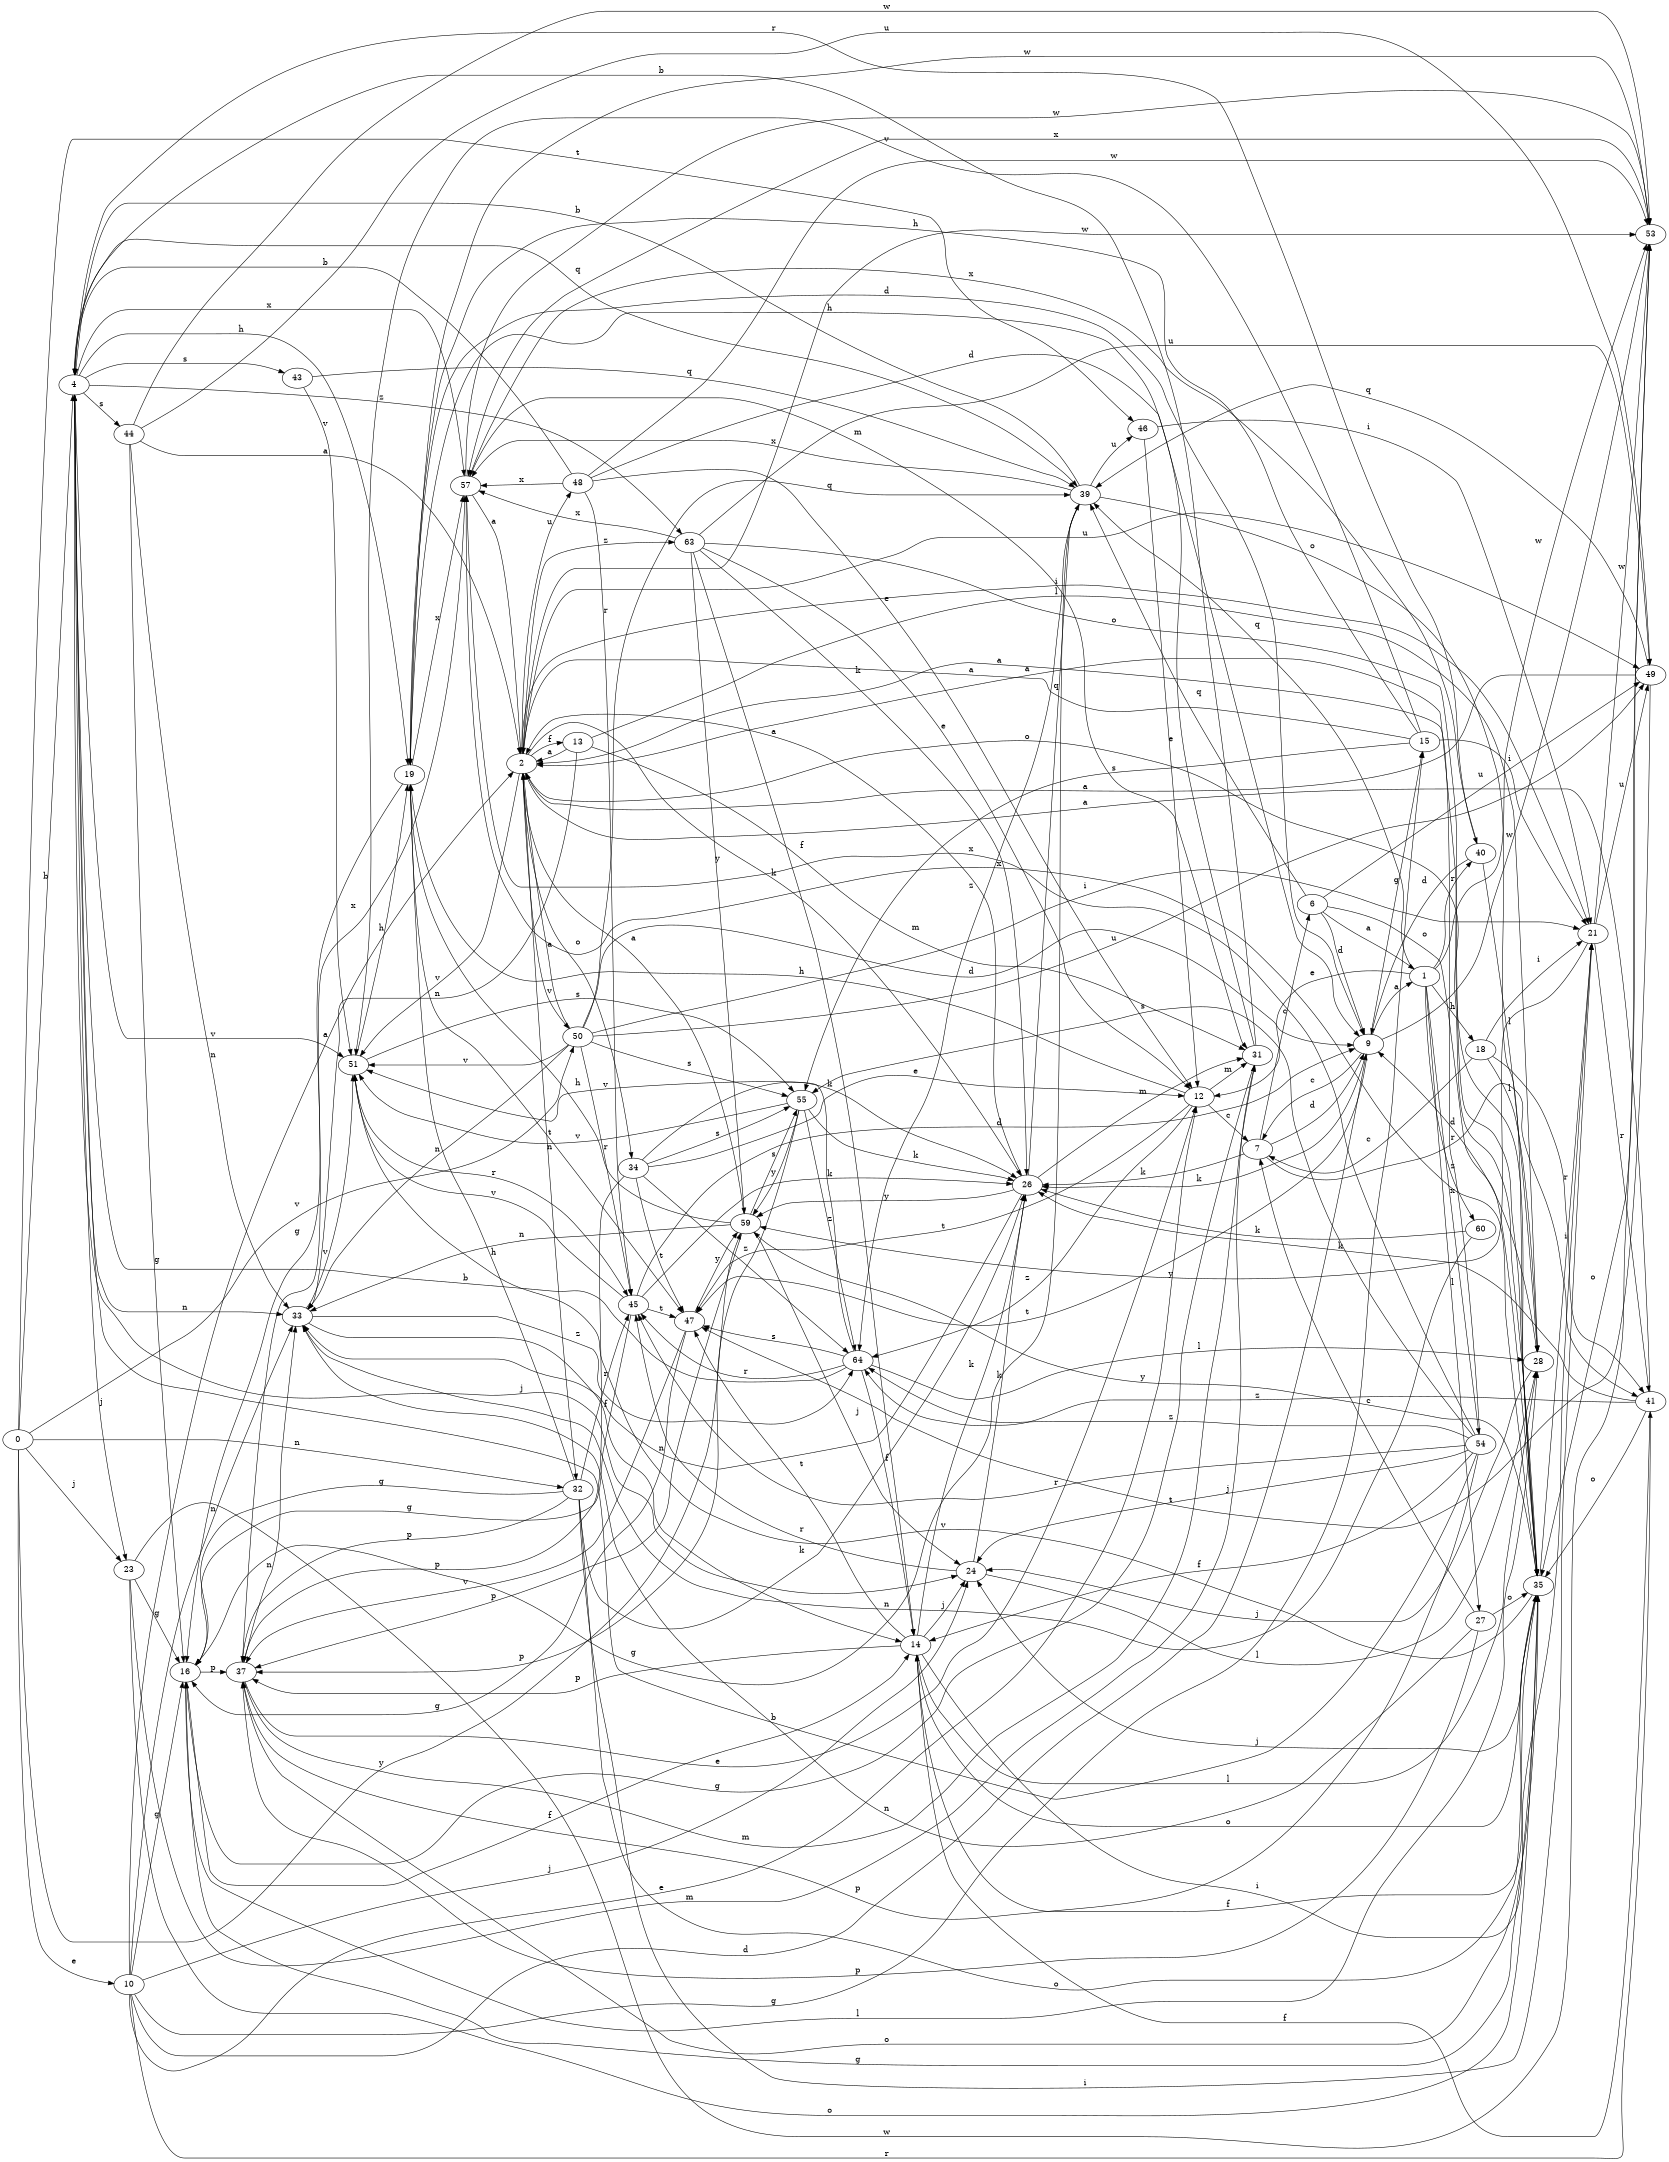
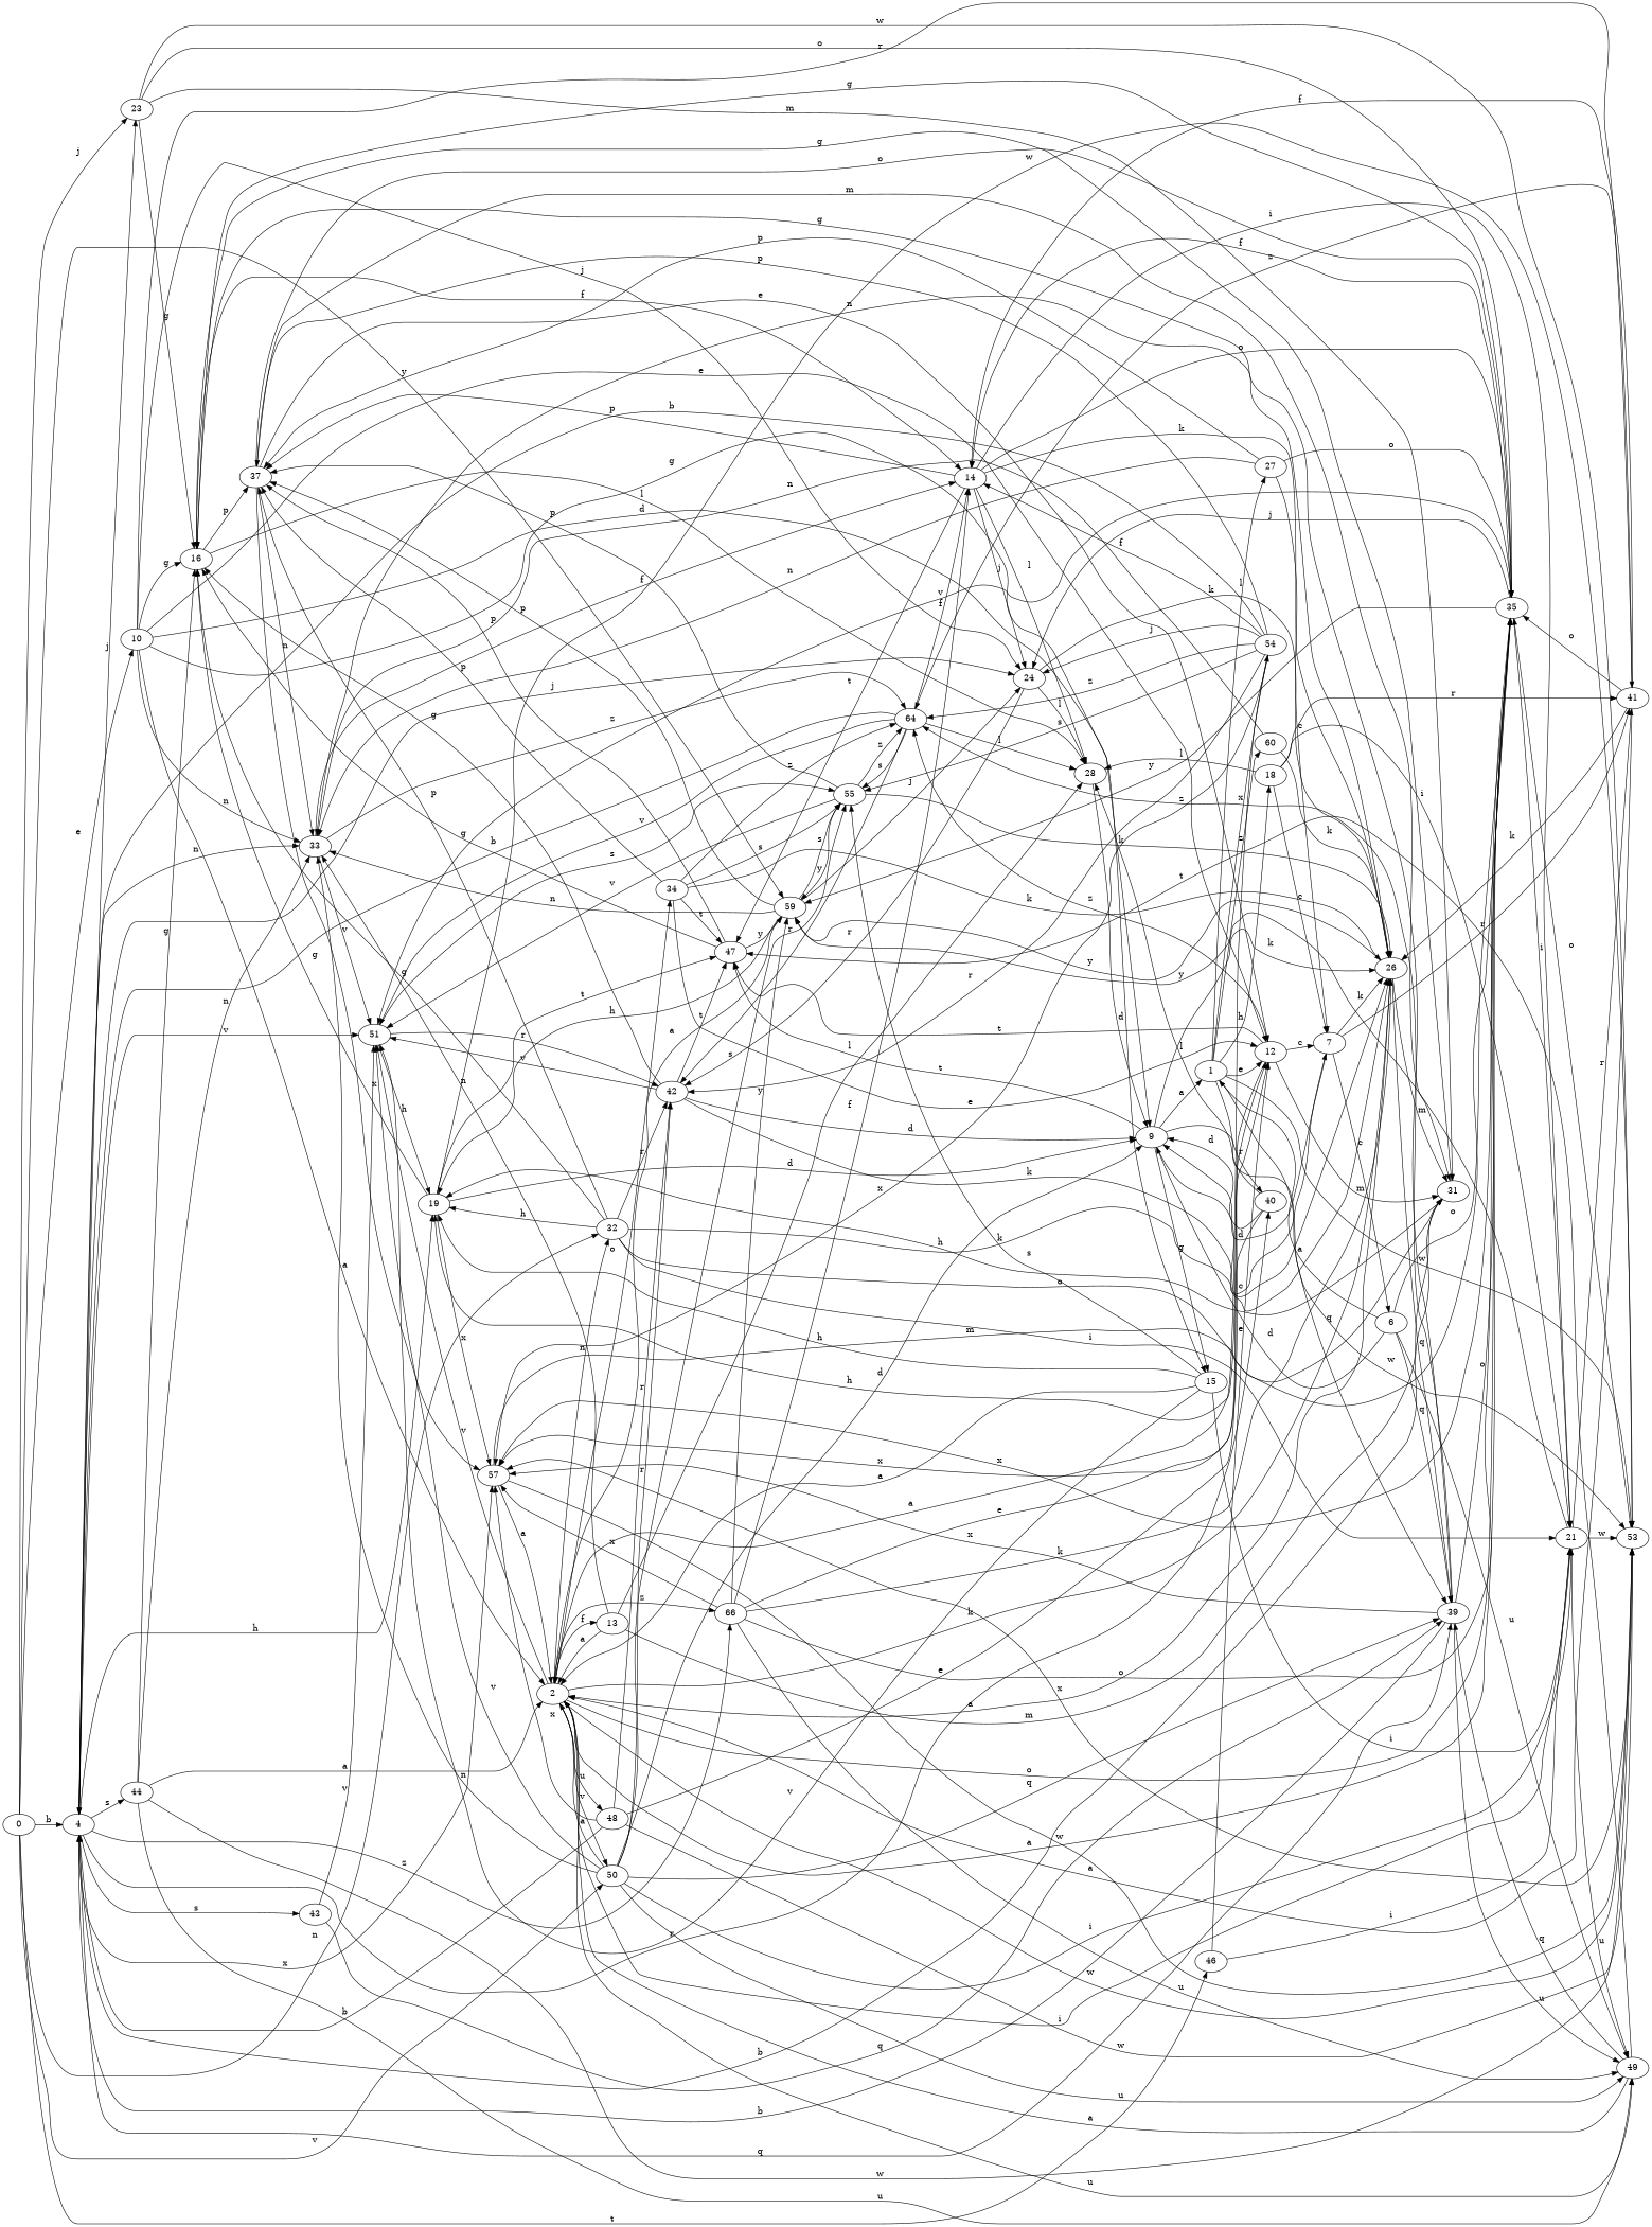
  strict digraph {
    rankdir=LR
    0
    4
    10
    23
    32
    46
    50
    59
    39
    40
    51
-   63
+   63 [label=66]
    19
    24
    33
    43
    44
    57
    12
    2
    9
    41
    15
    16
    53
    35
    31
    21
    26
    37
-   42 [label=45]
+   42
    49
    n33 [label=55]
    1
    18
    27
    54
    60
    7
    47
    64
    28
    14
    13
    34
    48
    6
    0 -> 4 [label=b]
    0 -> 10 [label=e]
    0 -> 23 [label=j]
    0 -> 32 [label=n]
    0 -> 46 [label=t]
    0 -> 50 [label=v]
    0 -> 59 [label=y]
    4 -> 23 [label=j]
    4 -> 39 [label=q]
    4 -> 40 [label=r]
    4 -> 51 [label=v]
    4 -> 63 [label=z]
    4 -> 19 [label=h]
    4 -> 24 [label=j]
    4 -> 33 [label=n]
    4 -> 43 [label=s]
    4 -> 44 [label=s]
    4 -> 57 [label=x]
    10 -> 24 [label=j]
    10 -> 33 [label=n]
    10 -> 12 [label=e]
    10 -> 2 [label=a]
    10 -> 9 [label=d]
    10 -> 41 [label=r]
    10 -> 15 [label=g]
    10 -> 16 [label=g]
    23 -> 16 [label=g]
    23 -> 53 [label=w]
    23 -> 35 [label=o]
    23 -> 31 [label=m]
    32 -> 19 [label=h]
    32 -> 16 [label=g]
    32 -> 35 [label=o]
    32 -> 21 [label=i]
    32 -> 26 [label=k]
    32 -> 37 [label=p]
    32 -> 42 [label=r]
    46 -> 12 [label=e]
    46 -> 21 [label=i]
    50 -> 39 [label=q]
    50 -> 51 [label=v]
    50 -> 33 [label=n]
    50 -> 2 [label=a]
    50 -> 9 [label=d]
    50 -> 21 [label=i]
    50 -> 42 [label=r]
    50 -> 49 [label=u]
    50 -> n33 [label=s]
    59 -> 19 [label=h]
    59 -> 24 [label=j]
    59 -> 33 [label=n]
    59 -> 2 [label=a]
    59 -> 37 [label=p]
    59 -> n33 [label=s]
    39 -> 4 [label=b]
    39 -> 57 [label=x]
    39 -> 16 [label=g]
    39 -> 35 [label=o]
-   39 -> 46 [label=u]
+   39 -> 49 [label=u]
    39 -> 64 [label=z]
    40 -> 57 [label=x]
    40 -> 9 [label=d]
    40 -> 28 [label=l]
    51 -> 19 [label=h]
    51 -> 42 [label=r]
    51 -> n33 [label=s]
    63 -> 59 [label=y]
    63 -> 57 [label=x]
    63 -> 12 [label=e]
    63 -> 35 [label=o]
    63 -> 26 [label=k]
    63 -> 49 [label=u]
    63 -> 14 [label=f]
    19 -> 57 [label=x]
    19 -> 9 [label=d]
    19 -> 16 [label=g]
    19 -> 53 [label=w]
    19 -> 47 [label=t]
    24 -> 26 [label=k]
    24 -> 42 [label=r]
    24 -> 28 [label=l]
    33 -> 51 [label=v]
    33 -> 64 [label=z]
    33 -> 14 [label=f]
    43 -> 39 [label=q]
    43 -> 51 [label=v]
    44 -> 33 [label=n]
    44 -> 2 [label=a]
    44 -> 16 [label=g]
    44 -> 53 [label=w]
    44 -> 49 [label=u]
    57 -> 2 [label=a]
    57 -> 53 [label=w]
    57 -> 31 [label=m]
    12 -> 19 [label=h]
    12 -> 31 [label=m]
    12 -> 7 [label=c]
    12 -> 47 [label=t]
    12 -> 64 [label=z]
    2 -> 32 [label=n]
    2 -> 50 [label=v]
    2 -> 51 [label=v]
    2 -> 63 [label=z]
    2 -> 53 [label=w]
    2 -> 35 [label=o]
    2 -> 21 [label=i]
    2 -> 26 [label=k]
    2 -> 49 [label=u]
    2 -> 13 [label=f]
    2 -> 34 [label=o]
    2 -> 48 [label=u]
    9 -> 15 [label=g]
    9 -> 53 [label=w]
    9 -> 26 [label=k]
    9 -> 1 [label=a]
    9 -> 7 [label=c]
    9 -> 47 [label=t]
    41 -> 2 [label=a]
    41 -> 35 [label=o]
    41 -> 26 [label=k]
    41 -> 64 [label=z]
    41 -> 14 [label=f]
    15 -> 51 [label=v]
    15 -> 19 [label=h]
    15 -> 2 [label=a]
    15 -> 21 [label=i]
    15 -> n33 [label=s]
    16 -> 37 [label=p]
    16 -> 28 [label=l]
    16 -> 14 [label=f]
    53 -> 57 [label=x]
    53 -> 35 [label=o]
    35 -> 59 [label=y]
    35 -> 51 [label=v]
    35 -> 24 [label=j]
    35 -> 57 [label=x]
    35 -> 2 [label=a]
    35 -> 16 [label=g]
    35 -> 21 [label=i]
    35 -> 14 [label=f]
    31 -> 4 [label=b]
    31 -> 19 [label=h]
    31 -> 16 [label=g]
    21 -> 59 [label=y]
    21 -> 41 [label=r]
    21 -> 53 [label=w]
    21 -> 49 [label=u]
    26 -> 59 [label=y]
    26 -> 39 [label=q]
    26 -> 33 [label=n]
    26 -> 2 [label=a]
    26 -> 31 [label=m]
    37 -> 33 [label=n]
    37 -> 57 [label=x]
    37 -> 12 [label=e]
    37 -> 35 [label=o]
    37 -> 31 [label=m]
    42 -> 51 [label=v]
    42 -> 9 [label=d]
    42 -> 16 [label=g]
    42 -> 26 [label=k]
    42 -> 47 [label=t]
    49 -> 39 [label=q]
    49 -> 2 [label=a]
    49 -> 47 [label=t]
    n33 -> 59 [label=y]
    n33 -> 51 [label=v]
    n33 -> 26 [label=k]
    n33 -> 37 [label=p]
    n33 -> 64 [label=z]
    1 -> 39 [label=q]
    1 -> 40 [label=r]
    1 -> 12 [label=e]
    1 -> 53 [label=w]
    1 -> 18 [label=h]
    1 -> 27 [label=l]
    1 -> 54 [label=x]
    1 -> 60 [label=z]
    18 -> 41 [label=r]
    18 -> 21 [label=i]
    18 -> 7 [label=c]
    18 -> 28 [label=l]
    27 -> 33 [label=n]
    27 -> 35 [label=o]
    27 -> 37 [label=p]
    27 -> 7 [label=c]
    54 -> 4 [label=b]
    54 -> 24 [label=j]
    54 -> 57 [label=x]
    54 -> 2 [label=a]
    54 -> 37 [label=p]
    54 -> 42 [label=r]
    54 -> n33 [label=s]
    54 -> 64 [label=z]
    54 -> 14 [label=f]
    60 -> 33 [label=n]
    60 -> 26 [label=k]
    7 -> 9 [label=d]
    7 -> 41 [label=r]
    7 -> 26 [label=k]
    7 -> 6 [label=c]
    47 -> 59 [label=y]
    47 -> 16 [label=g]
-   47 -> 37 [label=v]
+   47 -> 37 [label=p]
    64 -> 4 [label=b]
    64 -> 51 [label=v]
    64 -> 42 [label=r]
-   64 -> 47 [label=s]
+   64 -> n33 [label=s]
    64 -> 28 [label=l]
    64 -> 14 [label=f]
-   28 -> 24 [label=j]
    28 -> 9 [label=d]
    14 -> 24 [label=j]
    14 -> 35 [label=o]
    14 -> 21 [label=i]
    14 -> 26 [label=k]
    14 -> 37 [label=p]
    14 -> 47 [label=t]
    14 -> 28 [label=l]
    13 -> 33 [label=n]
    13 -> 2 [label=a]
    13 -> 31 [label=m]
    13 -> 28 [label=l]
    34 -> 12 [label=e]
    34 -> 26 [label=k]
    34 -> 37 [label=p]
    34 -> n33 [label=s]
    34 -> 47 [label=t]
    34 -> 64 [label=z]
    48 -> 4 [label=b]
    48 -> 57 [label=x]
    48 -> 12 [label=e]
-   48 -> 9 [label=d]
    48 -> 53 [label=w]
    48 -> 42 [label=r]
    6 -> 39 [label=q]
    6 -> 9 [label=d]
    6 -> 35 [label=o]
    6 -> 49 [label=u]
    6 -> 1 [label=a]
  }
